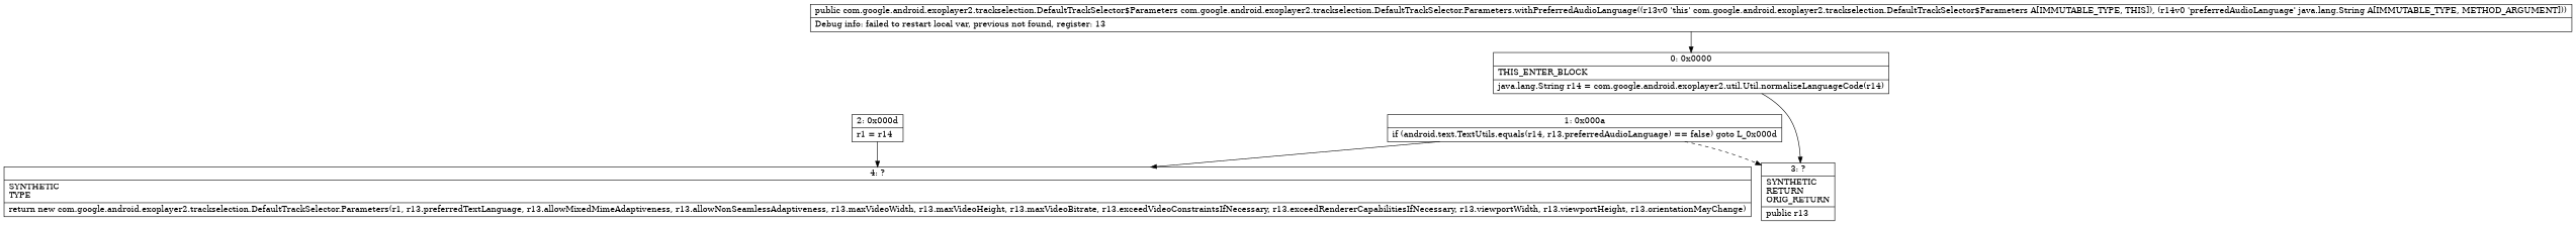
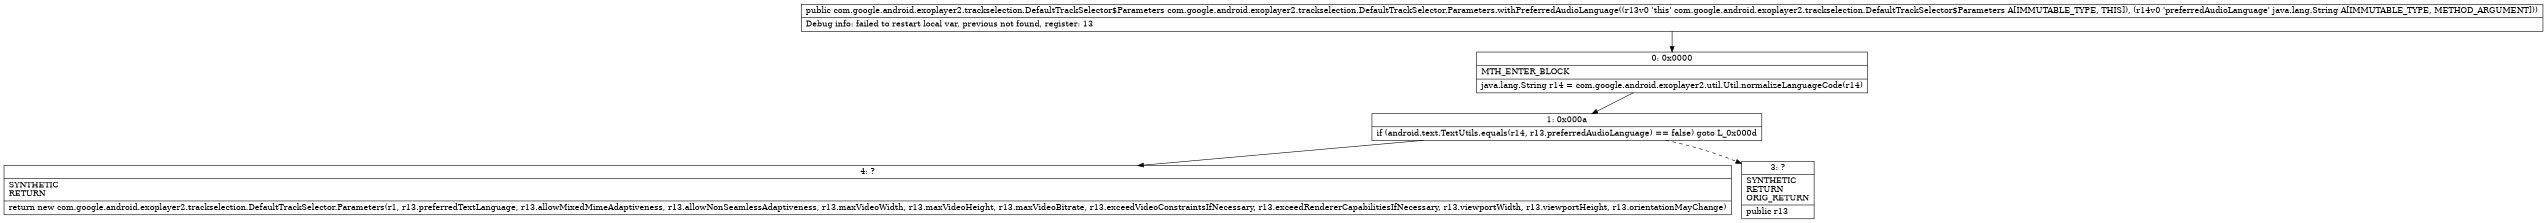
  digraph {
    fontname="DejaVu Serif"
    node [fontname="DejaVu Serif" shape=record]
    edge [fontname="DejaVu Serif"]
-   n1 [label="{0\:\ 0x0000|THIS_ENTER_BLOCK\l|java.lang.String r14 = com.google.android.exoplayer2.util.Util.normalizeLanguageCode(r14)\l}"]
+   n1 [label="{0\:\ 0x0000|MTH_ENTER_BLOCK\l|java.lang.String r14 = com.google.android.exoplayer2.util.Util.normalizeLanguageCode(r14)\l}"]
    n2 [label="{1\:\ 0x000a|if (android.text.TextUtils.equals(r14, r13.preferredAudioLanguage) == false) goto L_0x000d\l}"]
    n3 [label="{3\:\ ?|SYNTHETIC\lRETURN\lORIG_RETURN\l|public r13\l}"]
-   n4 [label="{4\:\ ?|SYNTHETIC\lTYPE\l|return new com.google.android.exoplayer2.trackselection.DefaultTrackSelector.Parameters(r1, r13.preferredTextLanguage, r13.allowMixedMimeAdaptiveness, r13.allowNonSeamlessAdaptiveness, r13.maxVideoWidth, r13.maxVideoHeight, r13.maxVideoBitrate, r13.exceedVideoConstraintsIfNecessary, r13.exceedRendererCapabilitiesIfNecessary, r13.viewportWidth, r13.viewportHeight, r13.orientationMayChange)\l}"]
-   n5 [label="{2\:\ 0x000d|r1 = r14\l}"]
+   n4 [label="{4\:\ ?|SYNTHETIC\lRETURN\l|return new com.google.android.exoplayer2.trackselection.DefaultTrackSelector.Parameters(r1, r13.preferredTextLanguage, r13.allowMixedMimeAdaptiveness, r13.allowNonSeamlessAdaptiveness, r13.maxVideoWidth, r13.maxVideoHeight, r13.maxVideoBitrate, r13.exceedVideoConstraintsIfNecessary, r13.exceedRendererCapabilitiesIfNecessary, r13.viewportWidth, r13.viewportHeight, r13.orientationMayChange)\l}"]
    n6 [label="{public com.google.android.exoplayer2.trackselection.DefaultTrackSelector$Parameters com.google.android.exoplayer2.trackselection.DefaultTrackSelector.Parameters.withPreferredAudioLanguage((r13v0 'this' com.google.android.exoplayer2.trackselection.DefaultTrackSelector$Parameters A[IMMUTABLE_TYPE, THIS]), (r14v0 'preferredAudioLanguage' java.lang.String A[IMMUTABLE_TYPE, METHOD_ARGUMENT]))  | Debug info: failed to restart local var, previous not found, register: 13\l}"]
-   n1 -> n3
+   n1 -> n2
    n2 -> n3 [style=dashed]
    n2 -> n4
-   n5 -> n4
    n6 -> n1
  }
